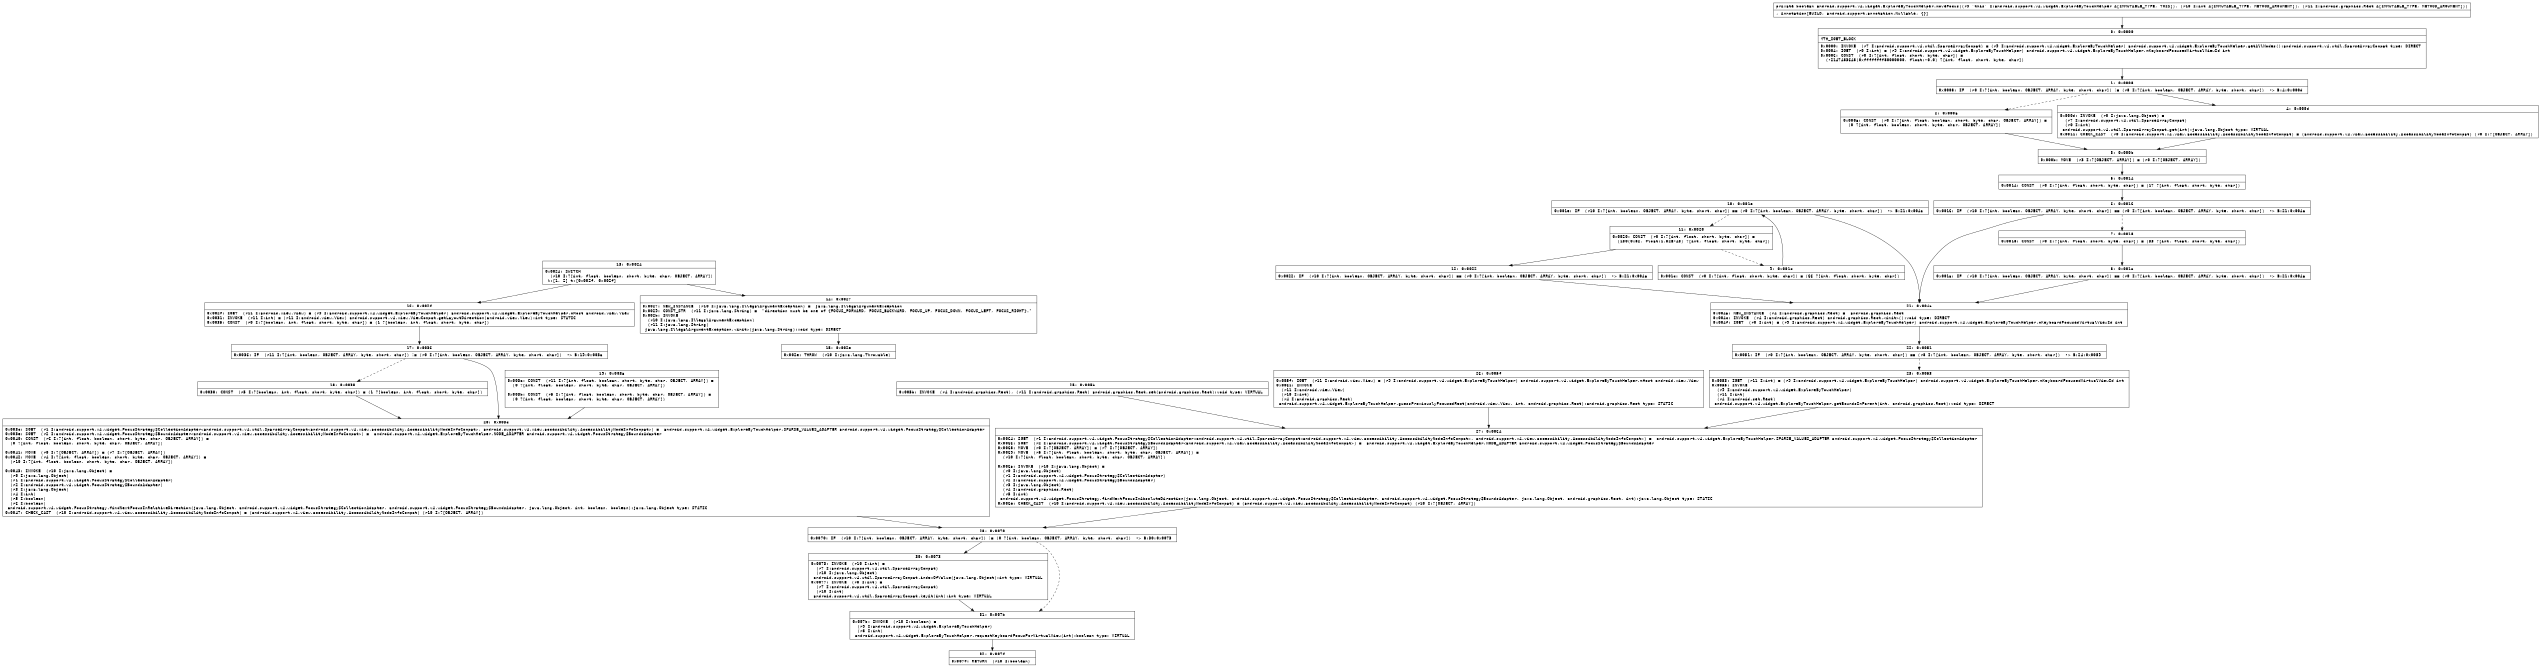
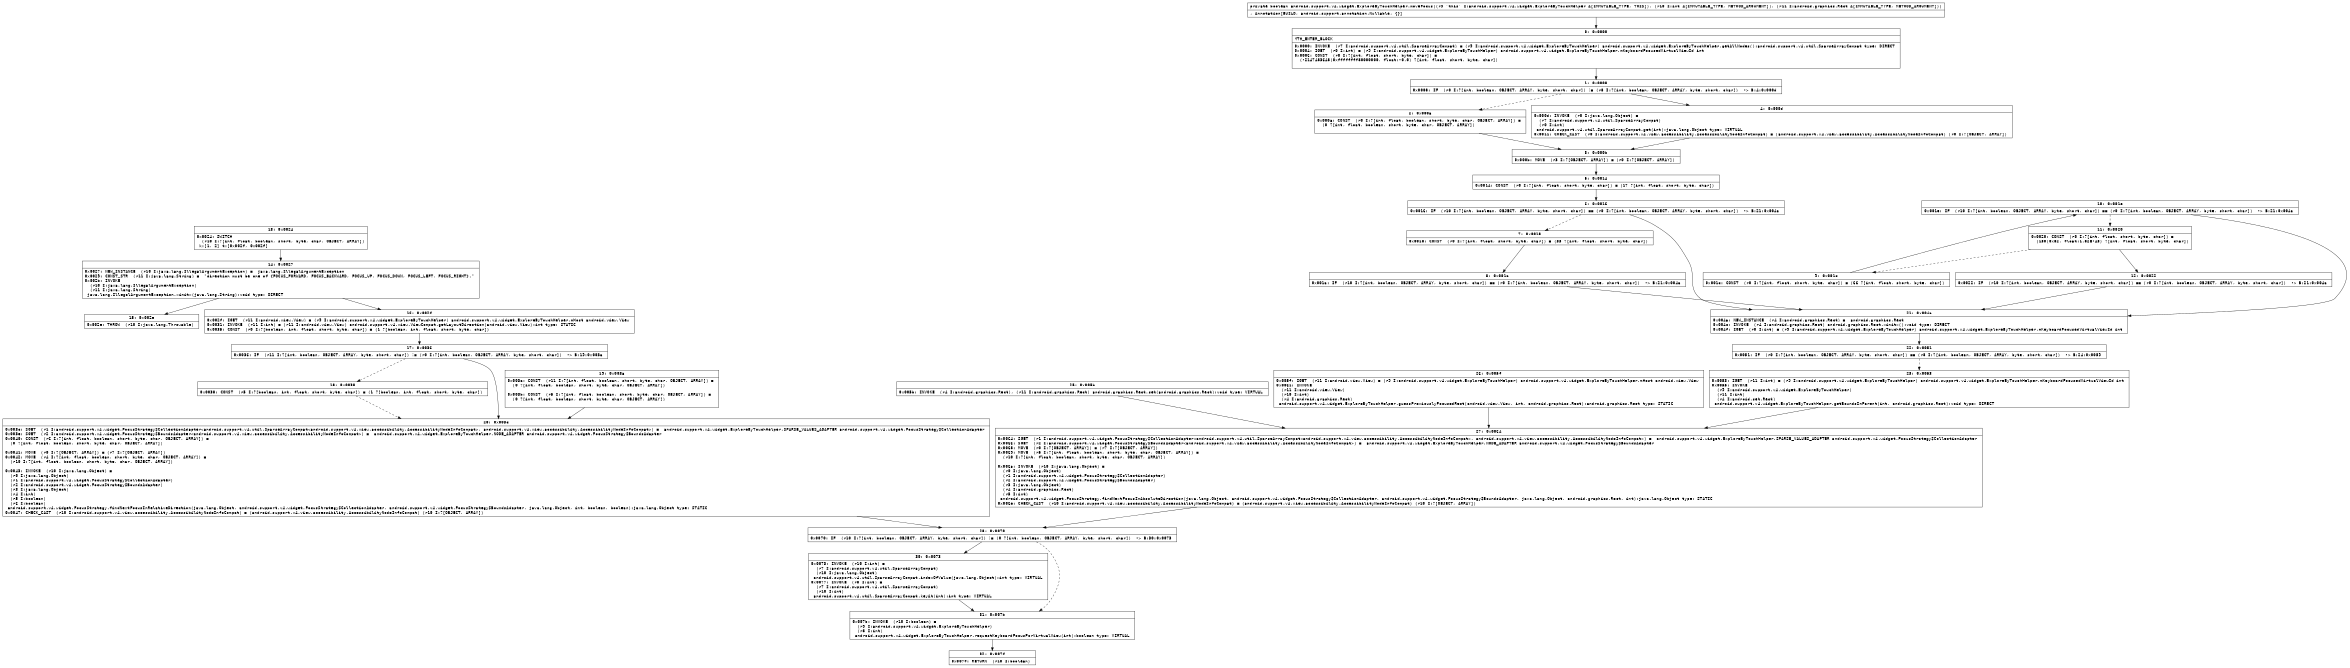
  digraph {
    fontname="DejaVu Sans Mono"
    node [fontname="DejaVu Sans Mono" shape=record]
    edge [fontname="DejaVu Sans Mono"]
-   n1 [label="{0\:\ 0x0000|MTH_IGET_BLOCK\l|0x0000: INVOKE  (r7 I:android.support.v4.util.SparseArrayCompat) = (r9 I:android.support.v4.widget.ExploreByTouchHelper) android.support.v4.widget.ExploreByTouchHelper.getAllNodes():android.support.v4.util.SparseArrayCompat type: DIRECT \l0x0004: IGET  (r0 I:int) = (r9 I:android.support.v4.widget.ExploreByTouchHelper) android.support.v4.widget.ExploreByTouchHelper.mKeyboardFocusedVirtualViewId int \l0x0006: CONST  (r8 I:?[int, float, short, byte, char]) = \l  (\-2147483648(0xffffffff80000000, float:\-0.0) ?[int, float, short, byte, char])\l \l}"]
+   n1 [label="{0\:\ 0x0000|MTH_ENTER_BLOCK\l|0x0000: INVOKE  (r7 I:android.support.v4.util.SparseArrayCompat) = (r9 I:android.support.v4.widget.ExploreByTouchHelper) android.support.v4.widget.ExploreByTouchHelper.getAllNodes():android.support.v4.util.SparseArrayCompat type: DIRECT \l0x0004: IGET  (r0 I:int) = (r9 I:android.support.v4.widget.ExploreByTouchHelper) android.support.v4.widget.ExploreByTouchHelper.mKeyboardFocusedVirtualViewId int \l0x0006: CONST  (r8 I:?[int, float, short, byte, char]) = \l  (\-2147483648(0xffffffff80000000, float:\-0.0) ?[int, float, short, byte, char])\l \l}"]
    n2 [label="{1\:\ 0x0008|0x0008: IF  (r0 I:?[int, boolean, OBJECT, ARRAY, byte, short, char]) != (r8 I:?[int, boolean, OBJECT, ARRAY, byte, short, char])  \-\> B:4:0x000d \l}"]
    n3 [label="{2\:\ 0x000a|0x000a: CONST  (r0 I:?[int, float, boolean, short, byte, char, OBJECT, ARRAY]) = \l  (0 ?[int, float, boolean, short, byte, char, OBJECT, ARRAY])\l \l}"]
    n4 [label="{4\:\ 0x000d|0x000d: INVOKE  (r0 I:java.lang.Object) = \l  (r7 I:android.support.v4.util.SparseArrayCompat)\l  (r0 I:int)\l android.support.v4.util.SparseArrayCompat.get(int):java.lang.Object type: VIRTUAL \l0x0011: CHECK_CAST  (r0 I:android.support.v4.view.accessibility.AccessibilityNodeInfoCompat) = (android.support.v4.view.accessibility.AccessibilityNodeInfoCompat) (r0 I:?[OBJECT, ARRAY]) \l}"]
    n5 [label="{3\:\ 0x000b|0x000b: MOVE  (r3 I:?[OBJECT, ARRAY]) = (r0 I:?[OBJECT, ARRAY]) \l}"]
    n6 [label="{5\:\ 0x0014|0x0014: CONST  (r0 I:?[int, float, short, byte, char]) = (17 ?[int, float, short, byte, char]) \l}"]
    n7 [label="{6\:\ 0x0016|0x0016: IF  (r10 I:?[int, boolean, OBJECT, ARRAY, byte, short, char]) == (r0 I:?[int, boolean, OBJECT, ARRAY, byte, short, char])  \-\> B:21:0x004a \l}"]
    n8 [label="{7\:\ 0x0018|0x0018: CONST  (r0 I:?[int, float, short, byte, char]) = (33 ?[int, float, short, byte, char]) \l}"]
    n9 [label="{21\:\ 0x004a|0x004a: NEW_INSTANCE  (r4 I:android.graphics.Rect) =  android.graphics.Rect \l0x004c: INVOKE  (r4 I:android.graphics.Rect) android.graphics.Rect.\<init\>():void type: DIRECT \l0x004f: IGET  (r0 I:int) = (r9 I:android.support.v4.widget.ExploreByTouchHelper) android.support.v4.widget.ExploreByTouchHelper.mKeyboardFocusedVirtualViewId int \l}"]
    n10 [label="{8\:\ 0x001a|0x001a: IF  (r10 I:?[int, boolean, OBJECT, ARRAY, byte, short, char]) == (r0 I:?[int, boolean, OBJECT, ARRAY, byte, short, char])  \-\> B:21:0x004a \l}"]
    n11 [label="{22\:\ 0x0051|0x0051: IF  (r0 I:?[int, boolean, OBJECT, ARRAY, byte, short, char]) == (r8 I:?[int, boolean, OBJECT, ARRAY, byte, short, char])  \-\> B:24:0x0059 \l}"]
    n12 [label="{9\:\ 0x001c|0x001c: CONST  (r0 I:?[int, float, short, byte, char]) = (66 ?[int, float, short, byte, char]) \l}"]
    n13 [label="{10\:\ 0x001e|0x001e: IF  (r10 I:?[int, boolean, OBJECT, ARRAY, byte, short, char]) == (r0 I:?[int, boolean, OBJECT, ARRAY, byte, short, char])  \-\> B:21:0x004a \l}"]
    n14 [label="{11\:\ 0x0020|0x0020: CONST  (r0 I:?[int, float, short, byte, char]) = \l  (130(0x82, float:1.82E\-43) ?[int, float, short, byte, char])\l \l}"]
    n15 [label="{12\:\ 0x0022|0x0022: IF  (r10 I:?[int, boolean, OBJECT, ARRAY, byte, short, char]) == (r0 I:?[int, boolean, OBJECT, ARRAY, byte, short, char])  \-\> B:21:0x004a \l}"]
    n16 [label="{13\:\ 0x0024|0x0024: SWITCH  \l  (r10 I:?[int, float, boolean, short, byte, char, OBJECT, ARRAY])\l k:[1, 2] t:[0x002f, 0x002f] \l}"]
    n17 [label="{14\:\ 0x0027|0x0027: NEW_INSTANCE  (r10 I:java.lang.IllegalArgumentException) =  java.lang.IllegalArgumentException \l0x0029: CONST_STR  (r11 I:java.lang.String) =  \"direction must be one of \{FOCUS_FORWARD, FOCUS_BACKWARD, FOCUS_UP, FOCUS_DOWN, FOCUS_LEFT, FOCUS_RIGHT\}.\" \l0x002b: INVOKE  \l  (r10 I:java.lang.IllegalArgumentException)\l  (r11 I:java.lang.String)\l java.lang.IllegalArgumentException.\<init\>(java.lang.String):void type: DIRECT \l}"]
    n18 [label="{16\:\ 0x002f|0x002f: IGET  (r11 I:android.view.View) = (r9 I:android.support.v4.widget.ExploreByTouchHelper) android.support.v4.widget.ExploreByTouchHelper.mHost android.view.View \l0x0031: INVOKE  (r11 I:int) = (r11 I:android.view.View) android.support.v4.view.ViewCompat.getLayoutDirection(android.view.View):int type: STATIC \l0x0035: CONST  (r0 I:?[boolean, int, float, short, byte, char]) = (1 ?[boolean, int, float, short, byte, char]) \l}"]
    n19 [label="{15\:\ 0x002e|0x002e: THROW  (r10 I:java.lang.Throwable) \l}"]
    n20 [label="{17\:\ 0x0036|0x0036: IF  (r11 I:?[int, boolean, OBJECT, ARRAY, byte, short, char]) != (r0 I:?[int, boolean, OBJECT, ARRAY, byte, short, char])  \-\> B:19:0x003a \l}"]
    n21 [label="{18\:\ 0x0038|0x0038: CONST  (r5 I:?[boolean, int, float, short, byte, char]) = (1 ?[boolean, int, float, short, byte, char]) \l}"]
    n22 [label="{20\:\ 0x003c|0x003c: SGET  (r1 I:android.support.v4.widget.FocusStrategy$CollectionAdapter\<android.support.v4.util.SparseArrayCompat\<android.support.v4.view.accessibility.AccessibilityNodeInfoCompat\>, android.support.v4.view.accessibility.AccessibilityNodeInfoCompat\>) =  android.support.v4.widget.ExploreByTouchHelper.SPARSE_VALUES_ADAPTER android.support.v4.widget.FocusStrategy$CollectionAdapter \l0x003e: SGET  (r2 I:android.support.v4.widget.FocusStrategy$BoundsAdapter\<android.support.v4.view.accessibility.AccessibilityNodeInfoCompat\>) =  android.support.v4.widget.ExploreByTouchHelper.NODE_ADAPTER android.support.v4.widget.FocusStrategy$BoundsAdapter \l0x0040: CONST  (r6 I:?[int, float, boolean, short, byte, char, OBJECT, ARRAY]) = \l  (0 ?[int, float, boolean, short, byte, char, OBJECT, ARRAY])\l \l0x0041: MOVE  (r0 I:?[OBJECT, ARRAY]) = (r7 I:?[OBJECT, ARRAY]) \l0x0042: MOVE  (r4 I:?[int, float, boolean, short, byte, char, OBJECT, ARRAY]) = \l  (r10 I:?[int, float, boolean, short, byte, char, OBJECT, ARRAY])\l \l0x0043: INVOKE  (r10 I:java.lang.Object) = \l  (r0 I:java.lang.Object)\l  (r1 I:android.support.v4.widget.FocusStrategy$CollectionAdapter)\l  (r2 I:android.support.v4.widget.FocusStrategy$BoundsAdapter)\l  (r3 I:java.lang.Object)\l  (r4 I:int)\l  (r5 I:boolean)\l  (r6 I:boolean)\l android.support.v4.widget.FocusStrategy.findNextFocusInRelativeDirection(java.lang.Object, android.support.v4.widget.FocusStrategy$CollectionAdapter, android.support.v4.widget.FocusStrategy$BoundsAdapter, java.lang.Object, int, boolean, boolean):java.lang.Object type: STATIC \l0x0047: CHECK_CAST  (r10 I:android.support.v4.view.accessibility.AccessibilityNodeInfoCompat) = (android.support.v4.view.accessibility.AccessibilityNodeInfoCompat) (r10 I:?[OBJECT, ARRAY]) \l}"]
    n23 [label="{19\:\ 0x003a|0x003a: CONST  (r11 I:?[int, float, boolean, short, byte, char, OBJECT, ARRAY]) = \l  (0 ?[int, float, boolean, short, byte, char, OBJECT, ARRAY])\l \l0x003b: CONST  (r5 I:?[int, float, boolean, short, byte, char, OBJECT, ARRAY]) = \l  (0 ?[int, float, boolean, short, byte, char, OBJECT, ARRAY])\l \l}"]
    n24 [label="{28\:\ 0x0070|0x0070: IF  (r10 I:?[int, boolean, OBJECT, ARRAY, byte, short, char]) != (0 ?[int, boolean, OBJECT, ARRAY, byte, short, char])  \-\> B:30:0x0073 \l}"]
    n25 [label="{30\:\ 0x0073|0x0073: INVOKE  (r10 I:int) = \l  (r7 I:android.support.v4.util.SparseArrayCompat)\l  (r10 I:java.lang.Object)\l android.support.v4.util.SparseArrayCompat.indexOfValue(java.lang.Object):int type: VIRTUAL \l0x0077: INVOKE  (r8 I:int) = \l  (r7 I:android.support.v4.util.SparseArrayCompat)\l  (r10 I:int)\l android.support.v4.util.SparseArrayCompat.keyAt(int):int type: VIRTUAL \l}"]
    n26 [label="{31\:\ 0x007b|0x007b: INVOKE  (r10 I:boolean) = \l  (r9 I:android.support.v4.widget.ExploreByTouchHelper)\l  (r8 I:int)\l android.support.v4.widget.ExploreByTouchHelper.requestKeyboardFocusForVirtualView(int):boolean type: VIRTUAL \l}"]
    n27 [label="{23\:\ 0x0053|0x0053: IGET  (r11 I:int) = (r9 I:android.support.v4.widget.ExploreByTouchHelper) android.support.v4.widget.ExploreByTouchHelper.mKeyboardFocusedVirtualViewId int \l0x0055: INVOKE  \l  (r9 I:android.support.v4.widget.ExploreByTouchHelper)\l  (r11 I:int)\l  (r4 I:android.set.Rect)\l android.support.v4.widget.ExploreByTouchHelper.getBoundsInParent(int, android.graphics.Rect):void type: DIRECT \l}"]
    n28 [label="{27\:\ 0x0064|0x0064: SGET  (r1 I:android.support.v4.widget.FocusStrategy$CollectionAdapter\<android.support.v4.util.SparseArrayCompat\<android.support.v4.view.accessibility.AccessibilityNodeInfoCompat\>, android.support.v4.view.accessibility.AccessibilityNodeInfoCompat\>) =  android.support.v4.widget.ExploreByTouchHelper.SPARSE_VALUES_ADAPTER android.support.v4.widget.FocusStrategy$CollectionAdapter \l0x0066: SGET  (r2 I:android.support.v4.widget.FocusStrategy$BoundsAdapter\<android.support.v4.view.accessibility.AccessibilityNodeInfoCompat\>) =  android.support.v4.widget.ExploreByTouchHelper.NODE_ADAPTER android.support.v4.widget.FocusStrategy$BoundsAdapter \l0x0068: MOVE  (r0 I:?[OBJECT, ARRAY]) = (r7 I:?[OBJECT, ARRAY]) \l0x0069: MOVE  (r5 I:?[int, float, boolean, short, byte, char, OBJECT, ARRAY]) = \l  (r10 I:?[int, float, boolean, short, byte, char, OBJECT, ARRAY])\l \l0x006a: INVOKE  (r10 I:java.lang.Object) = \l  (r0 I:java.lang.Object)\l  (r1 I:android.support.v4.widget.FocusStrategy$CollectionAdapter)\l  (r2 I:android.support.v4.widget.FocusStrategy$BoundsAdapter)\l  (r3 I:java.lang.Object)\l  (r4 I:android.graphics.Rect)\l  (r5 I:int)\l android.support.v4.widget.FocusStrategy.findNextFocusInAbsoluteDirection(java.lang.Object, android.support.v4.widget.FocusStrategy$CollectionAdapter, android.support.v4.widget.FocusStrategy$BoundsAdapter, java.lang.Object, android.graphics.Rect, int):java.lang.Object type: STATIC \l0x006e: CHECK_CAST  (r10 I:android.support.v4.view.accessibility.AccessibilityNodeInfoCompat) = (android.support.v4.view.accessibility.AccessibilityNodeInfoCompat) (r10 I:?[OBJECT, ARRAY]) \l}"]
    n29 [label="{25\:\ 0x005b|0x005b: INVOKE  (r4 I:android.graphics.Rect), (r11 I:android.graphics.Rect) android.graphics.Rect.set(android.graphics.Rect):void type: VIRTUAL \l}"]
    n30 [label="{26\:\ 0x005f|0x005f: IGET  (r11 I:android.view.View) = (r9 I:android.support.v4.widget.ExploreByTouchHelper) android.support.v4.widget.ExploreByTouchHelper.mHost android.view.View \l0x0061: INVOKE  \l  (r11 I:android.view.View)\l  (r10 I:int)\l  (r4 I:android.graphics.Rect)\l android.support.v4.widget.ExploreByTouchHelper.guessPreviouslyFocusedRect(android.view.View, int, android.graphics.Rect):android.graphics.Rect type: STATIC \l}"]
    n31 [label="{32\:\ 0x007f|0x007f: RETURN  (r10 I:boolean) \l}"]
    n32 [label="{private boolean android.support.v4.widget.ExploreByTouchHelper.moveFocus((r9 'this' I:android.support.v4.widget.ExploreByTouchHelper A[IMMUTABLE_TYPE, THIS]), (r10 I:int A[IMMUTABLE_TYPE, METHOD_ARGUMENT]), (r11 I:android.graphics.Rect A[IMMUTABLE_TYPE, METHOD_ARGUMENT]))  | , Annotation[BUILD, android.support.annotation.Nullable, \{\}]\l}"]
    n1 -> n2
    n2 -> n3 [style=dashed]
    n2 -> n4
    n3 -> n5
    n4 -> n5
    n5 -> n6
    n6 -> n7
    n7 -> n8 [style=dashed]
    n7 -> n9
    n8 -> n10
    n9 -> n11
    n10 -> n9
    n11 -> n27 [style=dashed]
    n12 -> n13
    n13 -> n9
    n13 -> n14 [style=dashed]
    n14 -> n12 [style=dashed]
    n14 -> n15
    n15 -> n9
    n16 -> n17
-   n16 -> n18
+   n17 -> n18
    n17 -> n19
    n18 -> n20
    n20 -> n21 [style=dashed]
    n20 -> n22
-   n21 -> n22
+   n21 -> n22 [style=dashed]
    n22 -> n24
    n23 -> n22
    n24 -> n25
    n24 -> n26 [style=dashed]
    n25 -> n26
    n26 -> n31
    n27 -> n28
    n28 -> n24
    n29 -> n28
    n30 -> n28
    n32 -> n1
  }
